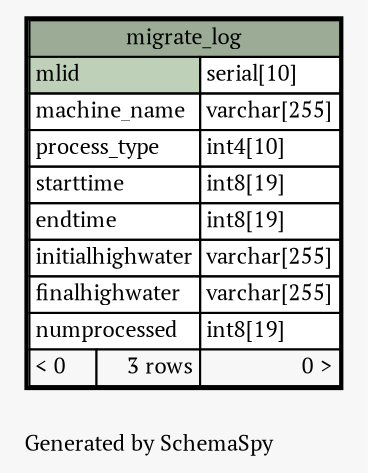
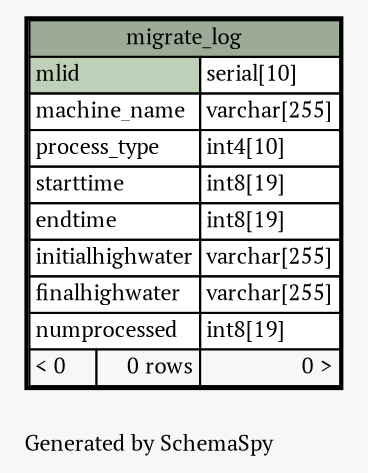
  digraph {
    bgcolor="#f7f7f7"
    fontname="PT Serif"
    fontsize=11
    label="\nGenerated by SchemaSpy"
    labeljust=l
    nodesep=0.18
    rankdir=RL
    ranksep=0.46
-   n1 [fontname="PT Serif" fontsize=11 label=<     <TABLE BORDER="2" CELLBORDER="1" CELLSPACING="0" BGCOLOR="#ffffff">       <TR><TD COLSPAN="3" BGCOLOR="#9bab96" ALIGN="CENTER">migrate_log</TD></TR>       <TR><TD PORT="mlid" COLSPAN="2" BGCOLOR="#bed1b8" ALIGN="LEFT">mlid</TD><TD PORT="mlid.type" ALIGN="LEFT">serial[10]</TD></TR>       <TR><TD PORT="machine_name" COLSPAN="2" ALIGN="LEFT">machine_name</TD><TD PORT="machine_name.type" ALIGN="LEFT">varchar[255]</TD></TR>       <TR><TD PORT="process_type" COLSPAN="2" ALIGN="LEFT">process_type</TD><TD PORT="process_type.type" ALIGN="LEFT">int4[10]</TD></TR>       <TR><TD PORT="starttime" COLSPAN="2" ALIGN="LEFT">starttime</TD><TD PORT="starttime.type" ALIGN="LEFT">int8[19]</TD></TR>       <TR><TD PORT="endtime" COLSPAN="2" ALIGN="LEFT">endtime</TD><TD PORT="endtime.type" ALIGN="LEFT">int8[19]</TD></TR>       <TR><TD PORT="initialhighwater" COLSPAN="2" ALIGN="LEFT">initialhighwater</TD><TD PORT="initialhighwater.type" ALIGN="LEFT">varchar[255]</TD></TR>       <TR><TD PORT="finalhighwater" COLSPAN="2" ALIGN="LEFT">finalhighwater</TD><TD PORT="finalhighwater.type" ALIGN="LEFT">varchar[255]</TD></TR>       <TR><TD PORT="numprocessed" COLSPAN="2" ALIGN="LEFT">numprocessed</TD><TD PORT="numprocessed.type" ALIGN="LEFT">int8[19]</TD></TR>       <TR><TD ALIGN="LEFT" BGCOLOR="#f7f7f7">&lt; 0</TD><TD ALIGN="RIGHT" BGCOLOR="#f7f7f7">3 rows</TD><TD ALIGN="RIGHT" BGCOLOR="#f7f7f7">0 &gt;</TD></TR>     </TABLE>> shape=plaintext]
+   n1 [fontname="PT Serif" fontsize=11 label=<     <TABLE BORDER="2" CELLBORDER="1" CELLSPACING="0" BGCOLOR="#ffffff">       <TR><TD COLSPAN="3" BGCOLOR="#9bab96" ALIGN="CENTER">migrate_log</TD></TR>       <TR><TD PORT="mlid" COLSPAN="2" BGCOLOR="#bed1b8" ALIGN="LEFT">mlid</TD><TD PORT="mlid.type" ALIGN="LEFT">serial[10]</TD></TR>       <TR><TD PORT="machine_name" COLSPAN="2" ALIGN="LEFT">machine_name</TD><TD PORT="machine_name.type" ALIGN="LEFT">varchar[255]</TD></TR>       <TR><TD PORT="process_type" COLSPAN="2" ALIGN="LEFT">process_type</TD><TD PORT="process_type.type" ALIGN="LEFT">int4[10]</TD></TR>       <TR><TD PORT="starttime" COLSPAN="2" ALIGN="LEFT">starttime</TD><TD PORT="starttime.type" ALIGN="LEFT">int8[19]</TD></TR>       <TR><TD PORT="endtime" COLSPAN="2" ALIGN="LEFT">endtime</TD><TD PORT="endtime.type" ALIGN="LEFT">int8[19]</TD></TR>       <TR><TD PORT="initialhighwater" COLSPAN="2" ALIGN="LEFT">initialhighwater</TD><TD PORT="initialhighwater.type" ALIGN="LEFT">varchar[255]</TD></TR>       <TR><TD PORT="finalhighwater" COLSPAN="2" ALIGN="LEFT">finalhighwater</TD><TD PORT="finalhighwater.type" ALIGN="LEFT">varchar[255]</TD></TR>       <TR><TD PORT="numprocessed" COLSPAN="2" ALIGN="LEFT">numprocessed</TD><TD PORT="numprocessed.type" ALIGN="LEFT">int8[19]</TD></TR>       <TR><TD ALIGN="LEFT" BGCOLOR="#f7f7f7">&lt; 0</TD><TD ALIGN="RIGHT" BGCOLOR="#f7f7f7">0 rows</TD><TD ALIGN="RIGHT" BGCOLOR="#f7f7f7">0 &gt;</TD></TR>     </TABLE>> shape=plaintext]
  }
